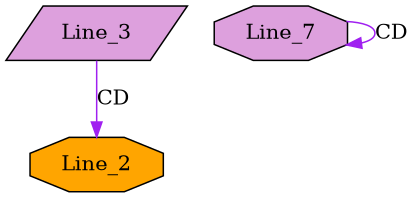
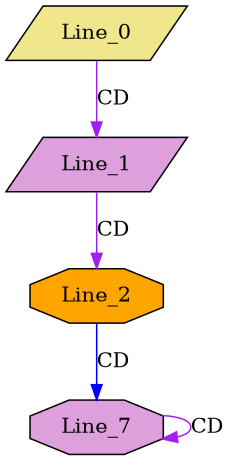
  digraph {
    node [fillcolor=plum shape=parallelogram style=filled]
    edge [color=purple]
-   Line_1 [label=Line_3]
+   Line_0 [fillcolor=khaki]
+   Line_1
    Line_2 [fillcolor=orange shape=octagon]
    Line_7 [shape=octagon]
+   Line_0 -> Line_1 [label=CD]
    Line_1 -> Line_2 [label=CD]
+   Line_2 -> Line_7 [color=blue label=CD]
    Line_7 -> Line_7 [label=CD]
  }
